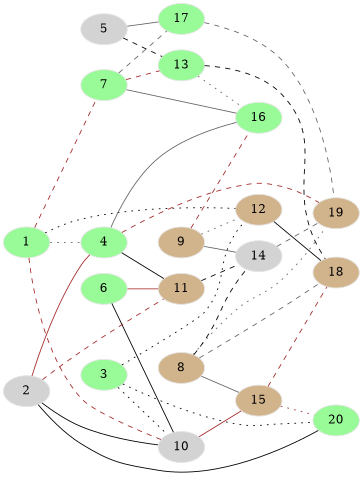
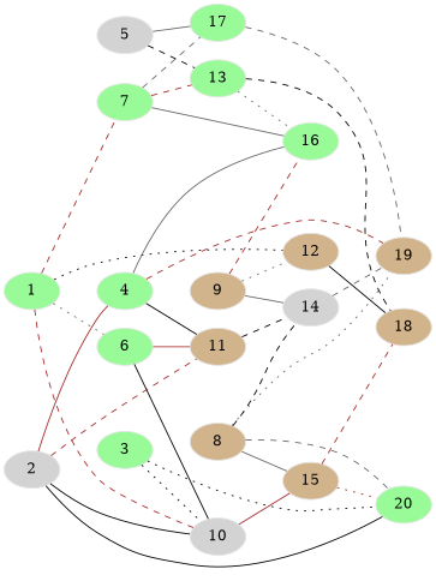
  graph {
    rankdir=LR
    node [color=gray90 fillcolor=palegreen style=filled]
    edge [color=gray40 style=dashed]
    1
    6
    7
    10 [fillcolor=lightgrey]
    12 [fillcolor=tan]
    11 [fillcolor=tan]
    16
    13
    17
    15 [fillcolor=tan]
    18 [fillcolor=tan]
    2 [fillcolor=lightgrey]
    4
    20
    3
    19 [fillcolor=tan]
    14 [fillcolor=lightgrey]
    5 [fillcolor=lightgrey]
    9 [fillcolor=tan]
    8 [fillcolor=tan]
-   1 -- 4 [style=dotted]
+   1 -- 6 [style=dotted]
    1 -- 7 [color=brown]
    1 -- 10 [color=brown]
    1 -- 12 [color=black style=dotted]
    6 -- 10 [color=black style=solid]
    6 -- 11 [color=brown style=solid]
    7 -- 16 [style=solid]
    7 -- 13 [color=brown]
    7 -- 17
    10 -- 15 [color=brown style=solid]
    12 -- 18 [color=black style=solid]
    11 -- 14 [color=black]
    13 -- 16 [style=dotted]
    13 -- 18 [color=black]
    17 -- 19
    15 -- 18 [color=brown]
    15 -- 20 [color=brown style=dotted]
    2 -- 10 [color=black style=solid]
    2 -- 11 [color=brown]
    2 -- 4 [color=brown style=solid]
    2 -- 20 [color=black style=solid]
    4 -- 11 [color=black style=solid]
    4 -- 16 [style=solid]
    4 -- 19 [color=brown]
    3 -- 10 [color=black style=dotted]
-   3 -- 12 [color=black style=dotted]
    3 -- 20 [color=black style=dotted]
    14 -- 19
    5 -- 13 [color=black]
    5 -- 17 [style=solid]
    9 -- 12 [style=dotted]
    9 -- 16 [color=brown]
    9 -- 14 [style=solid]
    8 -- 15 [style=solid]
-   8 -- 18
+   8 -- 20
    8 -- 19 [style=dotted]
    8 -- 14 [color=black]
  }
